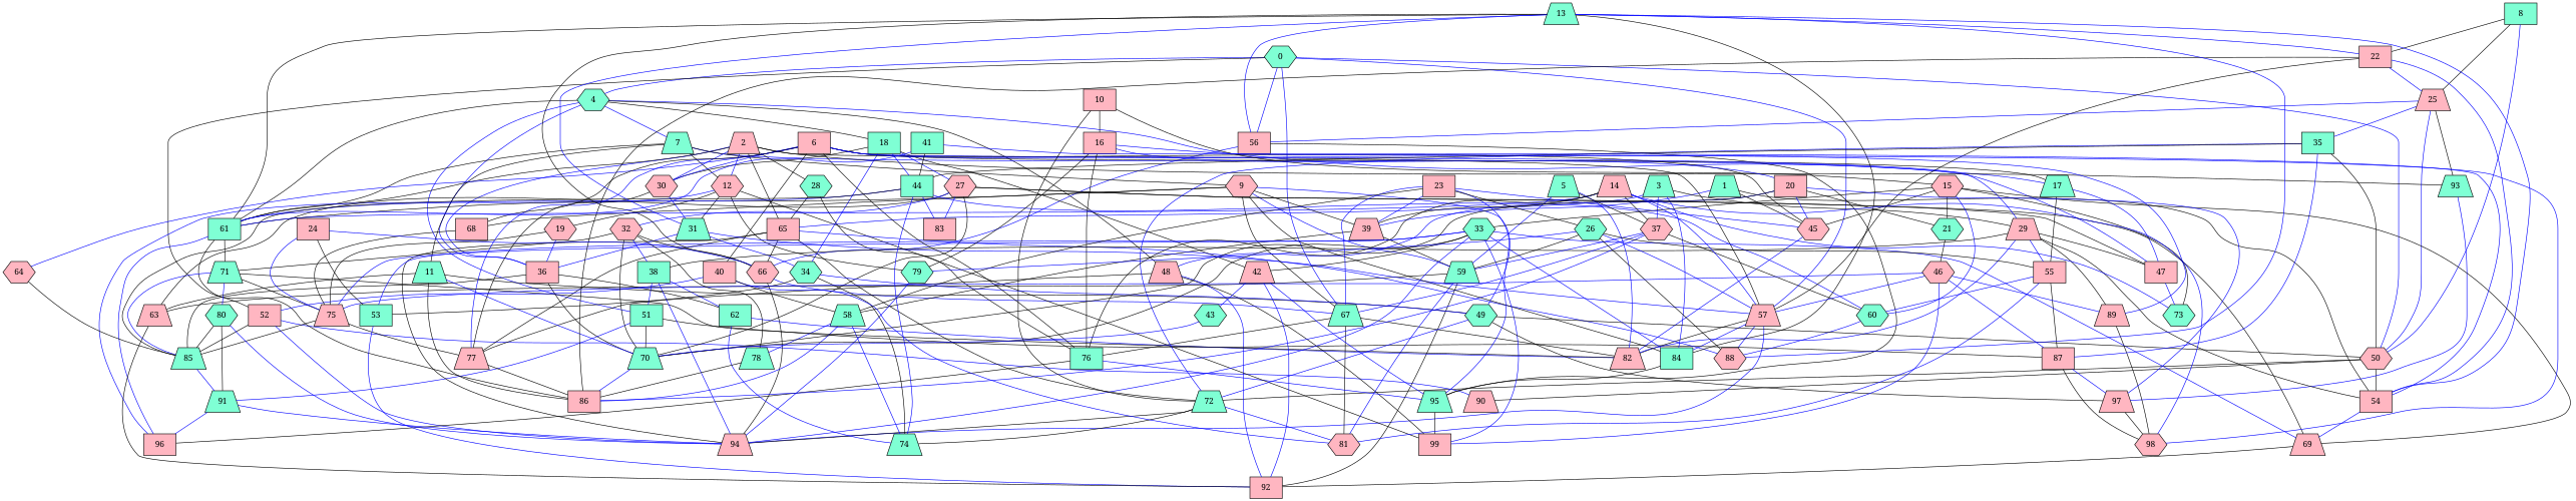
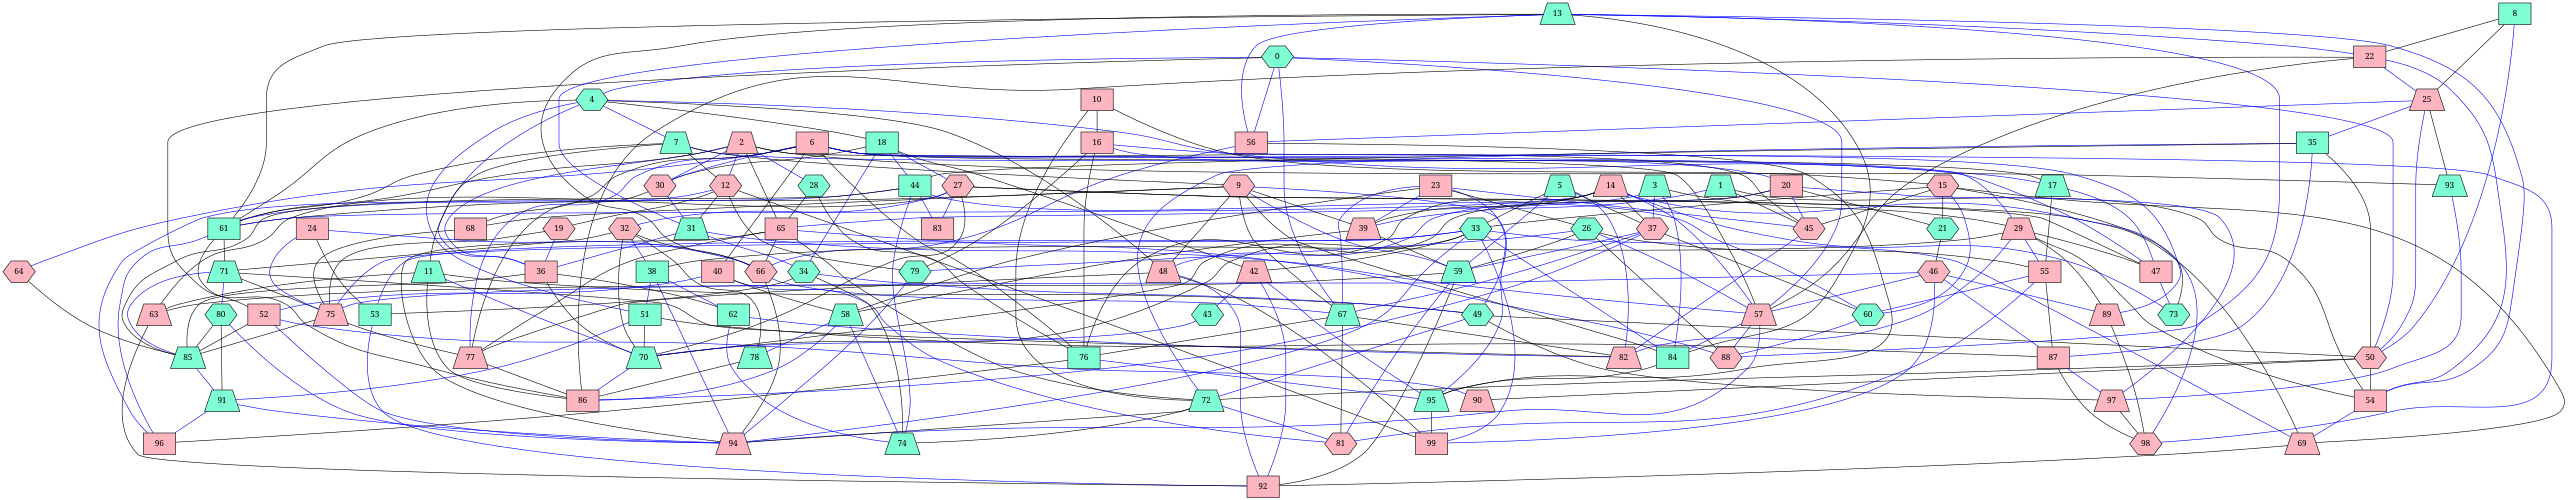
  strict graph {
    fontname="Noto Serif"
    node [fillcolor=lightpink fontname="Noto Serif" shape=trapezium style=filled]
    edge [color=black fontname="Noto Serif" is_available=True prob=1.0]
    0 [fillcolor=aquamarine shape=hexagon]
    4 [fillcolor=aquamarine shape=hexagon]
    50 [shape=hexagon]
    52 [shape=box]
    56 [shape=box]
    57
    67 [fillcolor=aquamarine]
    36 [shape=box]
    61 [fillcolor=aquamarine shape=box]
    7 [fillcolor=aquamarine]
    17 [fillcolor=aquamarine]
    18 [fillcolor=aquamarine shape=box]
    48
    51 [fillcolor=aquamarine shape=box]
    54 [shape=box]
    72 [fillcolor=aquamarine]
    90
    94
    85 [fillcolor=aquamarine]
    66 [shape=hexagon]
    95 [fillcolor=aquamarine]
    84 [fillcolor=aquamarine shape=box]
    82
    88 [shape=hexagon]
    76 [fillcolor=aquamarine shape=box]
    81 [shape=hexagon]
    1 [fillcolor=aquamarine]
    39
    45 [shape=hexagon]
    59 [fillcolor=aquamarine]
    58 [fillcolor=aquamarine]
    69
    2
    12 [shape=hexagon]
    28 [fillcolor=aquamarine shape=hexagon]
    30 [shape=hexagon]
    65 [shape=box]
    93 [fillcolor=aquamarine]
    19 [shape=hexagon]
    31 [fillcolor=aquamarine]
    79 [fillcolor=aquamarine shape=hexagon]
    96 [shape=box]
    99 [shape=box]
    77
    70 [fillcolor=aquamarine]
    62 [fillcolor=aquamarine shape=box]
    86 [shape=box]
    71 [fillcolor=aquamarine]
    97
    3 [fillcolor=aquamarine]
    29
    37 [shape=hexagon]
    89
    47 [shape=box]
    55 [shape=box]
    38 [fillcolor=aquamarine shape=box]
    60 [fillcolor=aquamarine shape=hexagon]
    9 [shape=hexagon]
    11 [fillcolor=aquamarine]
    27 [shape=hexagon]
    34 [fillcolor=aquamarine shape=hexagon]
    42
    44 [fillcolor=aquamarine shape=box]
    92 [shape=box]
    87 [shape=box]
    91 [fillcolor=aquamarine]
    5 [fillcolor=aquamarine]
    33 [fillcolor=aquamarine shape=hexagon]
    75
    53 [fillcolor=aquamarine shape=box]
    63
    6 [shape=box]
    40 [shape=box]
    64 [shape=hexagon]
    68 [shape=box]
    98 [shape=hexagon]
    49 [fillcolor=aquamarine shape=hexagon]
    73 [fillcolor=aquamarine shape=hexagon]
    8 [fillcolor=aquamarine shape=box]
    22 [shape=box]
    25
    35 [fillcolor=aquamarine shape=box]
    10 [shape=box]
    15 [shape=hexagon]
    16 [shape=box]
    21 [fillcolor=aquamarine shape=hexagon]
    20 [shape=box]
    74 [fillcolor=aquamarine]
    23 [shape=box]
    26 [fillcolor=aquamarine shape=hexagon]
    13 [fillcolor=aquamarine]
    14
    46 [shape=hexagon]
    32 [shape=hexagon]
    83 [shape=box]
    43 [fillcolor=aquamarine shape=hexagon]
    78 [fillcolor=aquamarine]
    24 [shape=box]
    80 [fillcolor=aquamarine shape=hexagon]
-   41 [fillcolor=aquamarine shape=box]
    0 -- 4 [color=blue prob=0.211629147279]
    0 -- 50 [color=blue prob=0.958915709729]
    0 -- 52 [prob=0.81965600794]
    0 -- 56 [color=blue]
    0 -- 57 [color=blue prob=0.52008935323]
    0 -- 67 [color=blue prob=0.0355629897187]
    4 -- 36 [color=blue prob=0.873072551444]
    4 -- 61 [prob=0.0384369455038]
    4 -- 7 [color=blue prob=0.70612689347]
    4 -- 17 [color=blue prob=0.986703550439]
    4 -- 18 [prob=0.543191122762]
    4 -- 48 [prob=0.35825561252]
    4 -- 51 [color=blue prob=0.117443659354]
    50 -- 54 [prob=0.475358141177]
    50 -- 72 [prob=0.768898936075]
    50 -- 90 [prob=0.127917267568]
    52 -- 90 [color=blue prob=0.571710319166]
    52 -- 94 [color=blue prob=0.214661457448]
    52 -- 85 [prob=0.342602490862]
    56 -- 66 [color=blue prob=0.449473167478]
    56 -- 95 [prob=0.424963261911]
    57 -- 94 [color=blue prob=0.694375155891]
    57 -- 84 [color=blue prob=0.706538330327]
-   57 -- 82 [prob=0.20148666222]
    57 -- 88 [color=blue prob=0.395519150334]
    67 -- 82
    67 -- 76 [prob=0.0133980443712]
    67 -- 81 [prob=0.64002824007]
    36 -- 85 [prob=0.494905963746]
    36 -- 70 [prob=0.453540685256]
    36 -- 62 [prob=0.372117874994]
    61 -- 96 [color=blue prob=0.234044473241]
    61 -- 86
    61 -- 71 [prob=0.220304745132]
    7 -- 61 [prob=0.554840822834]
    7 -- 12
    7 -- 47 [color=blue prob=0.477913083311]
    7 -- 9
    7 -- 11 [prob=0.226819767301]
    17 -- 47 [color=blue]
    17 -- 55
    18 -- 30 [prob=0.902030925569]
    18 -- 27 [color=blue prob=0.675337624609]
    18 -- 34 [color=blue prob=0.296790887401]
    18 -- 42 [prob=0.757211078138]
    18 -- 44 [color=blue prob=0.832417809137]
    48 -- 99
    48 -- 77 [prob=0.849962301295]
    48 -- 92 [color=blue prob=0.0794668549434]
    51 -- 70 [prob=0.803141339099]
    51 -- 87 [prob=0.657390970171]
    51 -- 91 [color=blue prob=0.476506265429]
    54 -- 69 [color=blue prob=0.548323491875]
    72 -- 94 [prob=0.535639909101]
    72 -- 81 [color=blue prob=0.713233401554]
    72 -- 74
    85 -- 91 [color=blue prob=0.670951784911]
    66 -- 67 [color=blue prob=0.391267455339]
    66 -- 94 [prob=0.0707887269749]
    95 -- 99 [prob=0.71205181133]
    84 -- 95 [prob=0.721340239695]
    76 -- 95 [color=blue prob=0.119769064994]
    76 -- 96 [prob=0.709280461312]
    1 -- 54 [prob=0.112360653904]
    1 -- 39 [color=blue prob=0.981831791697]
    1 -- 45 [prob=0.893829476283]
    39 -- 59
    39 -- 58
    45 -- 82 [color=blue]
    59 -- 81 [color=blue]
    59 -- 92 [prob=0.0469421578462]
    59 -- 63 [prob=0.828070206593]
    58 -- 86 [color=blue]
    58 -- 74 [color=blue prob=0.498564142839]
    58 -- 78 [color=blue prob=0.166852141486]
    69 -- 92 [prob=0.204521847169]
    2 -- 57 [prob=0.557461912137]
    2 -- 36 [color=blue]
    2 -- 61 [prob=0.23284807627]
    2 -- 12 [color=blue prob=0.881765245137]
-   2 -- 28 [prob=0.709116527184]
+   2 -- 28 [color=blue prob=0.709116527184]
    2 -- 30 [color=blue]
    2 -- 65 [prob=0.0659602648295]
    2 -- 93 [prob=0.805533919614]
    12 -- 19
    12 -- 31 [prob=0.693899908386]
    12 -- 79 [prob=0.0270996121939]
    12 -- 96 [color=blue prob=0.990186995195]
    12 -- 99 [prob=0.467254015766]
    28 -- 76 [prob=0.831002921594]
    28 -- 65
    30 -- 31 [color=blue]
    30 -- 77 [prob=0.451964096856]
    65 -- 72 [prob=0.00199836830689]
    65 -- 94 [prob=0.859675111138]
    65 -- 66 [prob=0.239475700374]
    65 -- 88 [color=blue prob=0.350440088434]
    65 -- 77 [prob=0.482531887733]
    93 -- 97 [color=blue prob=0.0328821893682]
    19 -- 36 [color=blue prob=0.820030612509]
    19 -- 75
    31 -- 57 [color=blue prob=0.640176552728]
    31 -- 36 [color=blue prob=0.654922231767]
    31 -- 34 [color=blue]
    79 -- 94 [color=blue prob=0.258014154772]
    77 -- 86 [prob=0.672672553147]
    70 -- 86 [color=blue prob=0.860074096445]
    62 -- 82 [color=blue]
    62 -- 74 [color=blue prob=0.410828711741]
    71 -- 85 [color=blue prob=0.127738269437]
    71 -- 82
    71 -- 75 [prob=0.984825164771]
    71 -- 80 [color=blue prob=0.0729857457017]
    97 -- 98 [prob=0.293043105368]
    3 -- 84 [color=blue prob=0.278444028849]
    3 -- 65 [color=blue]
    3 -- 29 [prob=0.527024455744]
    3 -- 37 [color=blue prob=0.92914058065]
    29 -- 54
    29 -- 82 [color=blue prob=0.851831626522]
    29 -- 89 [prob=0.411807139944]
    29 -- 47 [prob=0.793331901991]
    29 -- 55 [color=blue prob=0.24995193109]
    29 -- 38 [prob=0.121164334775]
    37 -- 67 [color=blue prob=0.213711175066]
    37 -- 59 [color=blue prob=0.830220504995]
    37 -- 86 [color=blue prob=0.56356293377]
    37 -- 60 [prob=0.661689206125]
    89 -- 98 [prob=0.340502244272]
    47 -- 73 [color=blue prob=0.0797464162834]
    55 -- 81 [color=blue prob=0.264200794747]
    55 -- 60 [color=blue prob=0.368153895025]
    55 -- 87 [prob=0.691705606032]
    38 -- 51 [color=blue prob=0.510252130048]
    38 -- 94 [color=blue prob=0.00598449876786]
    38 -- 62 [color=blue prob=0.010546067595]
    60 -- 88 [color=blue prob=0.164268053535]
    9 -- 67 [prob=0.564633716582]
    9 -- 61 [prob=0.522078522727]
+   9 -- 48 [prob=0.606292069931]
    9 -- 84
    9 -- 39 [prob=0.894121049814]
    9 -- 59 [color=blue prob=0.00372266620469]
    9 -- 68 [prob=0.502286313562]
    9 -- 49 [color=blue prob=0.121480828267]
    11 -- 70 [color=blue]
    11 -- 86 [prob=0.13008692958]
    11 -- 63 [prob=0.917215290902]
    11 -- 49 [prob=0.305331221228]
    27 -- 69 [prob=0.213405477091]
    27 -- 70 [prob=0.991299539588]
    27 -- 47 [prob=0.507684739744]
    27 -- 63 [prob=0.67125545873]
    27 -- 32 [color=blue]
    27 -- 83 [color=blue prob=0.138846212695]
    34 -- 53
    34 -- 49 [color=blue prob=0.739848300199]
    34 -- 74 [prob=0.589150511026]
    42 -- 95 [color=blue prob=0.988931547853]
    42 -- 92 [color=blue prob=0.790654490669]
    42 -- 43 [color=blue prob=0.474718726753]
    44 -- 61 [color=blue prob=0.349950032354]
    44 -- 85
    44 -- 60 [color=blue prob=0.787962221642]
    44 -- 74 [color=blue]
    44 -- 83 [color=blue]
    87 -- 97 [color=blue prob=0.828040044835]
    87 -- 98
    91 -- 94 [color=blue prob=0.701181208898]
    91 -- 96 [color=blue prob=0.867916118537]
    5 -- 82 [color=blue prob=0.808234833384]
    5 -- 59 [color=blue prob=0.239928519722]
    5 -- 37
+   5 -- 33
    33 -- 94 [color=blue prob=0.184052920328]
    33 -- 84 [color=blue prob=0.780923893153]
    33 -- 69 [color=blue]
    33 -- 99 [color=blue prob=0.492113718206]
    33 -- 70 [prob=0.738162165473]
    33 -- 42 [prob=0.851593093415]
    33 -- 75 [color=blue prob=0.974011363575]
    33 -- 53 [color=blue prob=0.576013212081]
    75 -- 85 [prob=0.398905092212]
    75 -- 77 [prob=0.201310884196]
    53 -- 92 [color=blue prob=0.909908009231]
    63 -- 92 [prob=0.512160371658]
    6 -- 17 [prob=0.741869427757]
    6 -- 76 [prob=0.557695890603]
    6 -- 45 [prob=0.073049121234]
    6 -- 30 [color=blue prob=0.792954599325]
    6 -- 77 [color=blue]
    6 -- 29 [color=blue prob=0.833961703339]
    6 -- 89 [color=blue]
    6 -- 40 [prob=0.636159348716]
    6 -- 64 [color=blue prob=0.0518478014688]
    6 -- 68
    40 -- 52 [color=blue prob=0.9435518918]
    40 -- 81 [color=blue prob=0.203159783472]
    40 -- 58 [prob=0.792812315197]
    64 -- 85 [prob=0.292369869144]
    68 -- 75 [prob=0.286546525408]
    49 -- 50 [prob=0.586827971603]
    49 -- 72 [color=blue prob=0.479119269984]
    49 -- 97 [prob=0.67003855599]
    8 -- 50 [color=blue prob=0.995194903225]
    8 -- 22 [prob=0.146514558134]
    8 -- 25 [prob=0.750039852619]
    22 -- 57 [prob=0.341914842326]
    22 -- 54 [color=blue prob=0.795268922418]
    22 -- 86 [prob=0.803339335374]
    22 -- 25 [color=blue prob=0.9134921877]
    25 -- 50 [color=blue prob=0.367351908789]
    25 -- 56 [color=blue prob=0.0923564163602]
    25 -- 93 [prob=0.217568035054]
    25 -- 35 [color=blue prob=0.115539887006]
    35 -- 50 [prob=0.950774767503]
    35 -- 72 [color=blue prob=0.108722038206]
    35 -- 44
    35 -- 87 [color=blue]
    10 -- 72 [prob=0.0847062944334]
    10 -- 15 [prob=0.764494108529]
    10 -- 16 [prob=0.537697224814]
    15 -- 45
    15 -- 69 [prob=0.45962465981]
    15 -- 60 [color=blue]
    15 -- 33 [prob=0.955952894886]
    15 -- 73 [prob=0.780586490463]
    15 -- 21
    16 -- 76
    16 -- 79
    16 -- 98 [color=blue prob=0.577202557615]
    16 -- 20 [color=blue prob=0.201548243504]
    21 -- 46 [prob=0.234562257062]
    20 -- 48 [color=blue prob=0.187223646236]
    20 -- 45 [color=blue prob=0.408925313348]
    20 -- 70 [prob=0.897178980943]
    20 -- 97 [color=blue prob=0.0595997397251]
    20 -- 21 [prob=0.937436608926]
    23 -- 67 [color=blue]
    23 -- 95 [color=blue prob=0.110430581133]
    23 -- 39 [color=blue]
    23 -- 45 [color=blue]
    23 -- 58 [prob=0.541181814395]
    23 -- 26 [prob=0.691466048871]
    26 -- 57 [color=blue prob=0.900516230471]
    26 -- 88 [prob=0.426820771046]
    26 -- 59 [prob=0.36931653211]
    26 -- 79 [color=blue prob=0.387288363394]
    26 -- 55 [prob=0.210209813143]
    13 -- 56 [color=blue prob=0.218781193194]
    13 -- 61 [prob=0.562406036646]
    13 -- 54 [color=blue prob=0.508569489263]
    13 -- 66 [prob=0.306390153406]
    13 -- 84 [prob=0.726876125287]
    13 -- 88 [color=blue]
    13 -- 31 [color=blue prob=0.539504771819]
    13 -- 22 [color=blue]
    14 -- 57 [color=blue]
    14 -- 61 [color=blue prob=0.996497585914]
    14 -- 76 [prob=0.212702610126]
    14 -- 39 [prob=0.0549685881637]
    14 -- 37 [prob=0.987719862241]
    14 -- 98 [color=blue prob=0.253460668748]
    14 -- 73 [color=blue prob=0.599560912169]
    46 -- 57 [color=blue prob=0.970815903438]
    46 -- 99 [color=blue prob=0.452646933191]
    46 -- 89 [color=blue prob=0.14059228634]
    46 -- 87 [color=blue prob=0.285022420836]
    46 -- 75 [color=blue prob=0.108156434417]
    32 -- 66 [prob=0.351895039407]
    32 -- 70 [prob=0.984361282093]
    32 -- 71 [prob=0.532897027809]
    32 -- 38 [color=blue prob=0.702857959529]
    32 -- 78 [prob=0.143499982462]
    43 -- 70 [color=blue prob=0.482858872317]
    78 -- 86 [prob=0.311201310225]
    24 -- 66 [color=blue prob=0.378703647393]
    24 -- 75 [color=blue]
    24 -- 53 [prob=0.497952273804]
    80 -- 94 [color=blue prob=0.994379637302]
    80 -- 85 [prob=0.239941369217]
    80 -- 91 [prob=0.577299059991]
-   41 -- 61 [color=blue]
-   41 -- 54 [color=blue]
-   41 -- 44 [prob=0.535948980307]
  }
